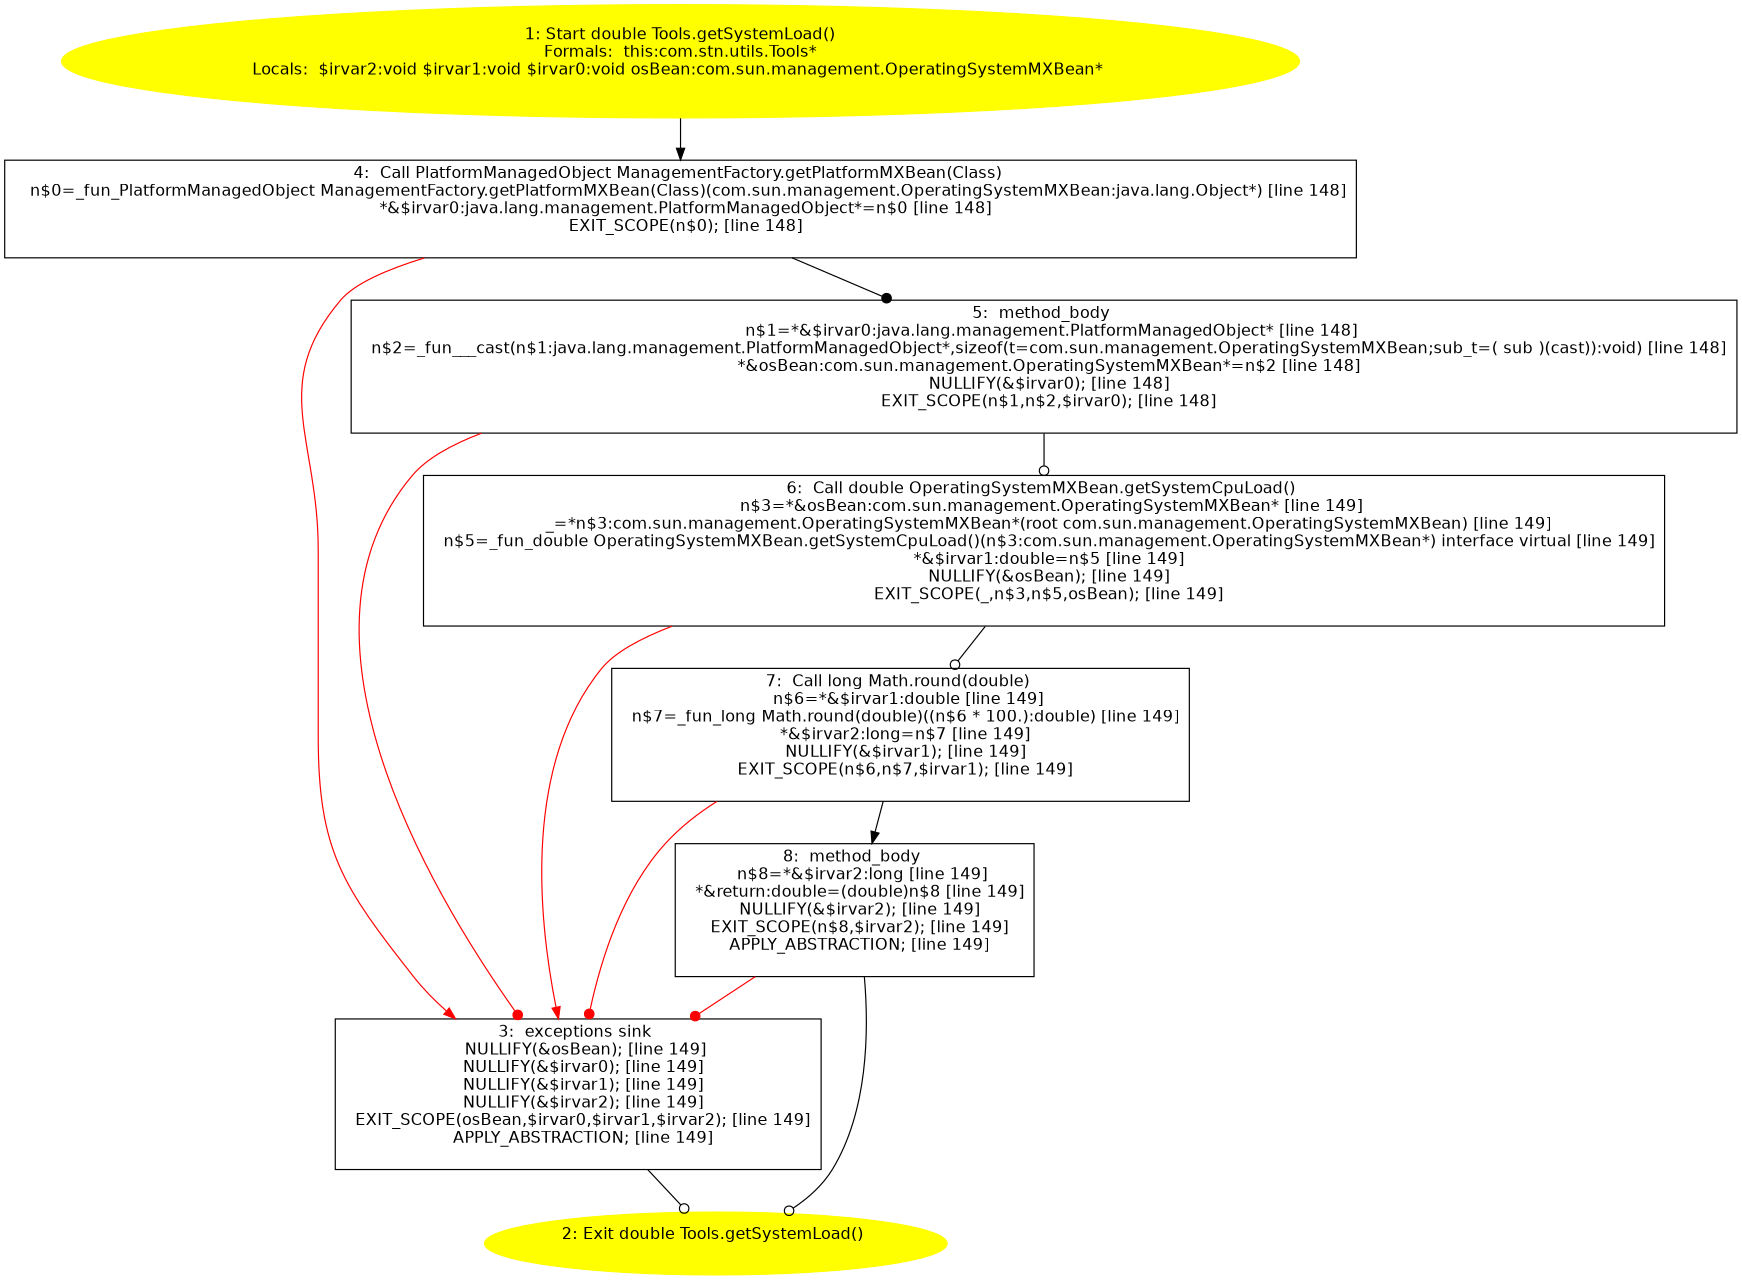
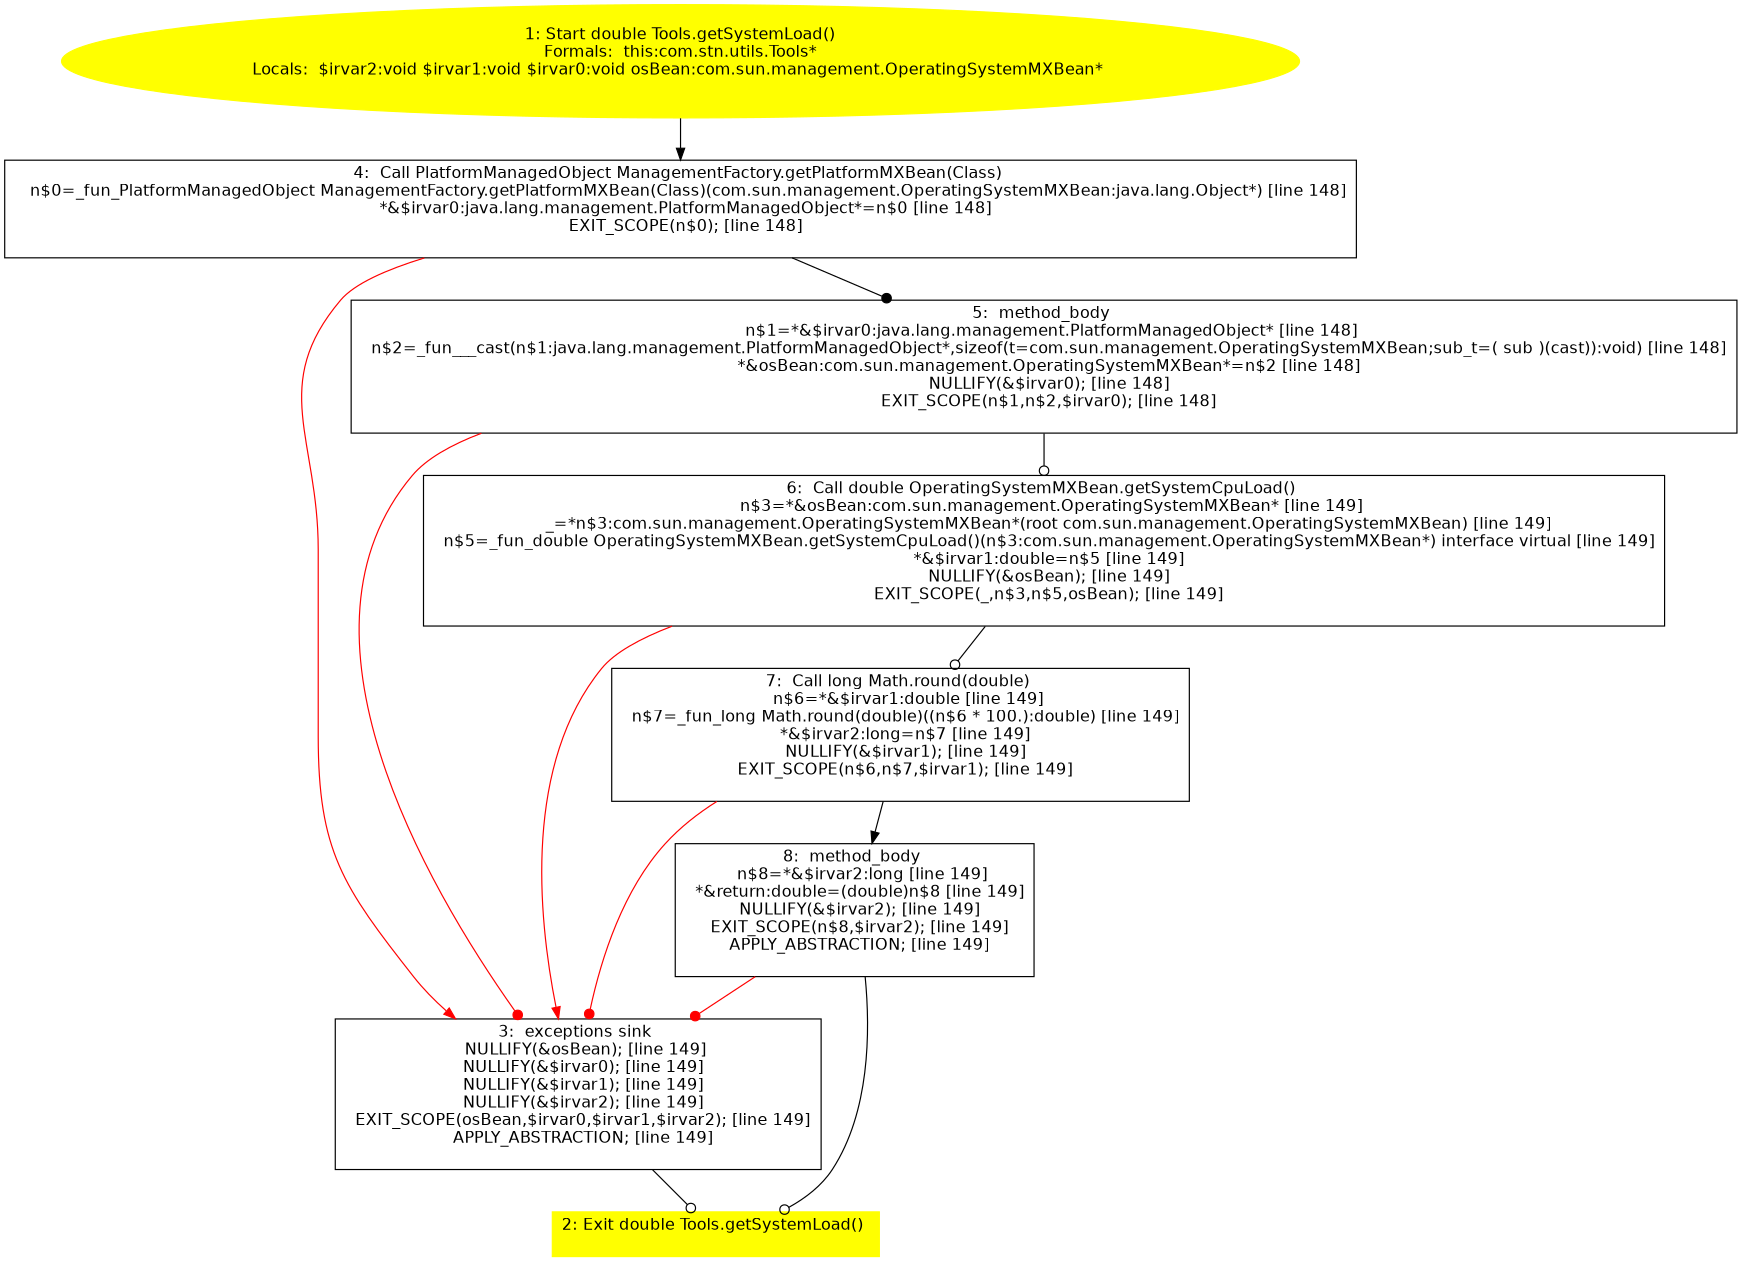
  digraph {
    fontname="DejaVu Sans"
    node [fontname="DejaVu Sans" shape=box]
    edge [arrowhead=normal fontname="DejaVu Sans"]
    n1 [color=yellow label="1: Start double Tools.getSystemLoad()\nFormals:  this:com.stn.utils.Tools*\nLocals:  $irvar2:void $irvar1:void $irvar0:void osBean:com.sun.management.OperatingSystemMXBean* \n  " style=filled shape=""]
    n2 [label="4:  Call PlatformManagedObject ManagementFactory.getPlatformMXBean(Class) \n   n$0=_fun_PlatformManagedObject ManagementFactory.getPlatformMXBean(Class)(com.sun.management.OperatingSystemMXBean:java.lang.Object*) [line 148]\n  *&$irvar0:java.lang.management.PlatformManagedObject*=n$0 [line 148]\n  EXIT_SCOPE(n$0); [line 148]\n "]
    n3 [label="3:  exceptions sink \n   NULLIFY(&osBean); [line 149]\n  NULLIFY(&$irvar0); [line 149]\n  NULLIFY(&$irvar1); [line 149]\n  NULLIFY(&$irvar2); [line 149]\n  EXIT_SCOPE(osBean,$irvar0,$irvar1,$irvar2); [line 149]\n  APPLY_ABSTRACTION; [line 149]\n "]
    n4 [label="5:  method_body \n   n$1=*&$irvar0:java.lang.management.PlatformManagedObject* [line 148]\n  n$2=_fun___cast(n$1:java.lang.management.PlatformManagedObject*,sizeof(t=com.sun.management.OperatingSystemMXBean;sub_t=( sub )(cast)):void) [line 148]\n  *&osBean:com.sun.management.OperatingSystemMXBean*=n$2 [line 148]\n  NULLIFY(&$irvar0); [line 148]\n  EXIT_SCOPE(n$1,n$2,$irvar0); [line 148]\n "]
-   n5 [color=yellow label="2: Exit double Tools.getSystemLoad() \n  " style=filled shape=""]
+   n5 [color=yellow label="2: Exit double Tools.getSystemLoad() \n  " style=filled]
    n6 [label="6:  Call double OperatingSystemMXBean.getSystemCpuLoad() \n   n$3=*&osBean:com.sun.management.OperatingSystemMXBean* [line 149]\n  _=*n$3:com.sun.management.OperatingSystemMXBean*(root com.sun.management.OperatingSystemMXBean) [line 149]\n  n$5=_fun_double OperatingSystemMXBean.getSystemCpuLoad()(n$3:com.sun.management.OperatingSystemMXBean*) interface virtual [line 149]\n  *&$irvar1:double=n$5 [line 149]\n  NULLIFY(&osBean); [line 149]\n  EXIT_SCOPE(_,n$3,n$5,osBean); [line 149]\n "]
    n7 [label="7:  Call long Math.round(double) \n   n$6=*&$irvar1:double [line 149]\n  n$7=_fun_long Math.round(double)((n$6 * 100.):double) [line 149]\n  *&$irvar2:long=n$7 [line 149]\n  NULLIFY(&$irvar1); [line 149]\n  EXIT_SCOPE(n$6,n$7,$irvar1); [line 149]\n "]
    n8 [label="8:  method_body \n   n$8=*&$irvar2:long [line 149]\n  *&return:double=(double)n$8 [line 149]\n  NULLIFY(&$irvar2); [line 149]\n  EXIT_SCOPE(n$8,$irvar2); [line 149]\n  APPLY_ABSTRACTION; [line 149]\n "]
    n1 -> n2
    n2 -> n3 [color=red]
    n2 -> n4 [arrowhead=dot]
    n3 -> n5 [arrowhead=odot]
    n4 -> n3 [color=red arrowhead=dot]
    n4 -> n6 [arrowhead=odot]
    n6 -> n3 [color=red]
    n6 -> n7 [arrowhead=odot]
    n7 -> n3 [color=red arrowhead=dot]
    n7 -> n8
    n8 -> n3 [color=red arrowhead=dot]
    n8 -> n5 [arrowhead=odot]
  }
